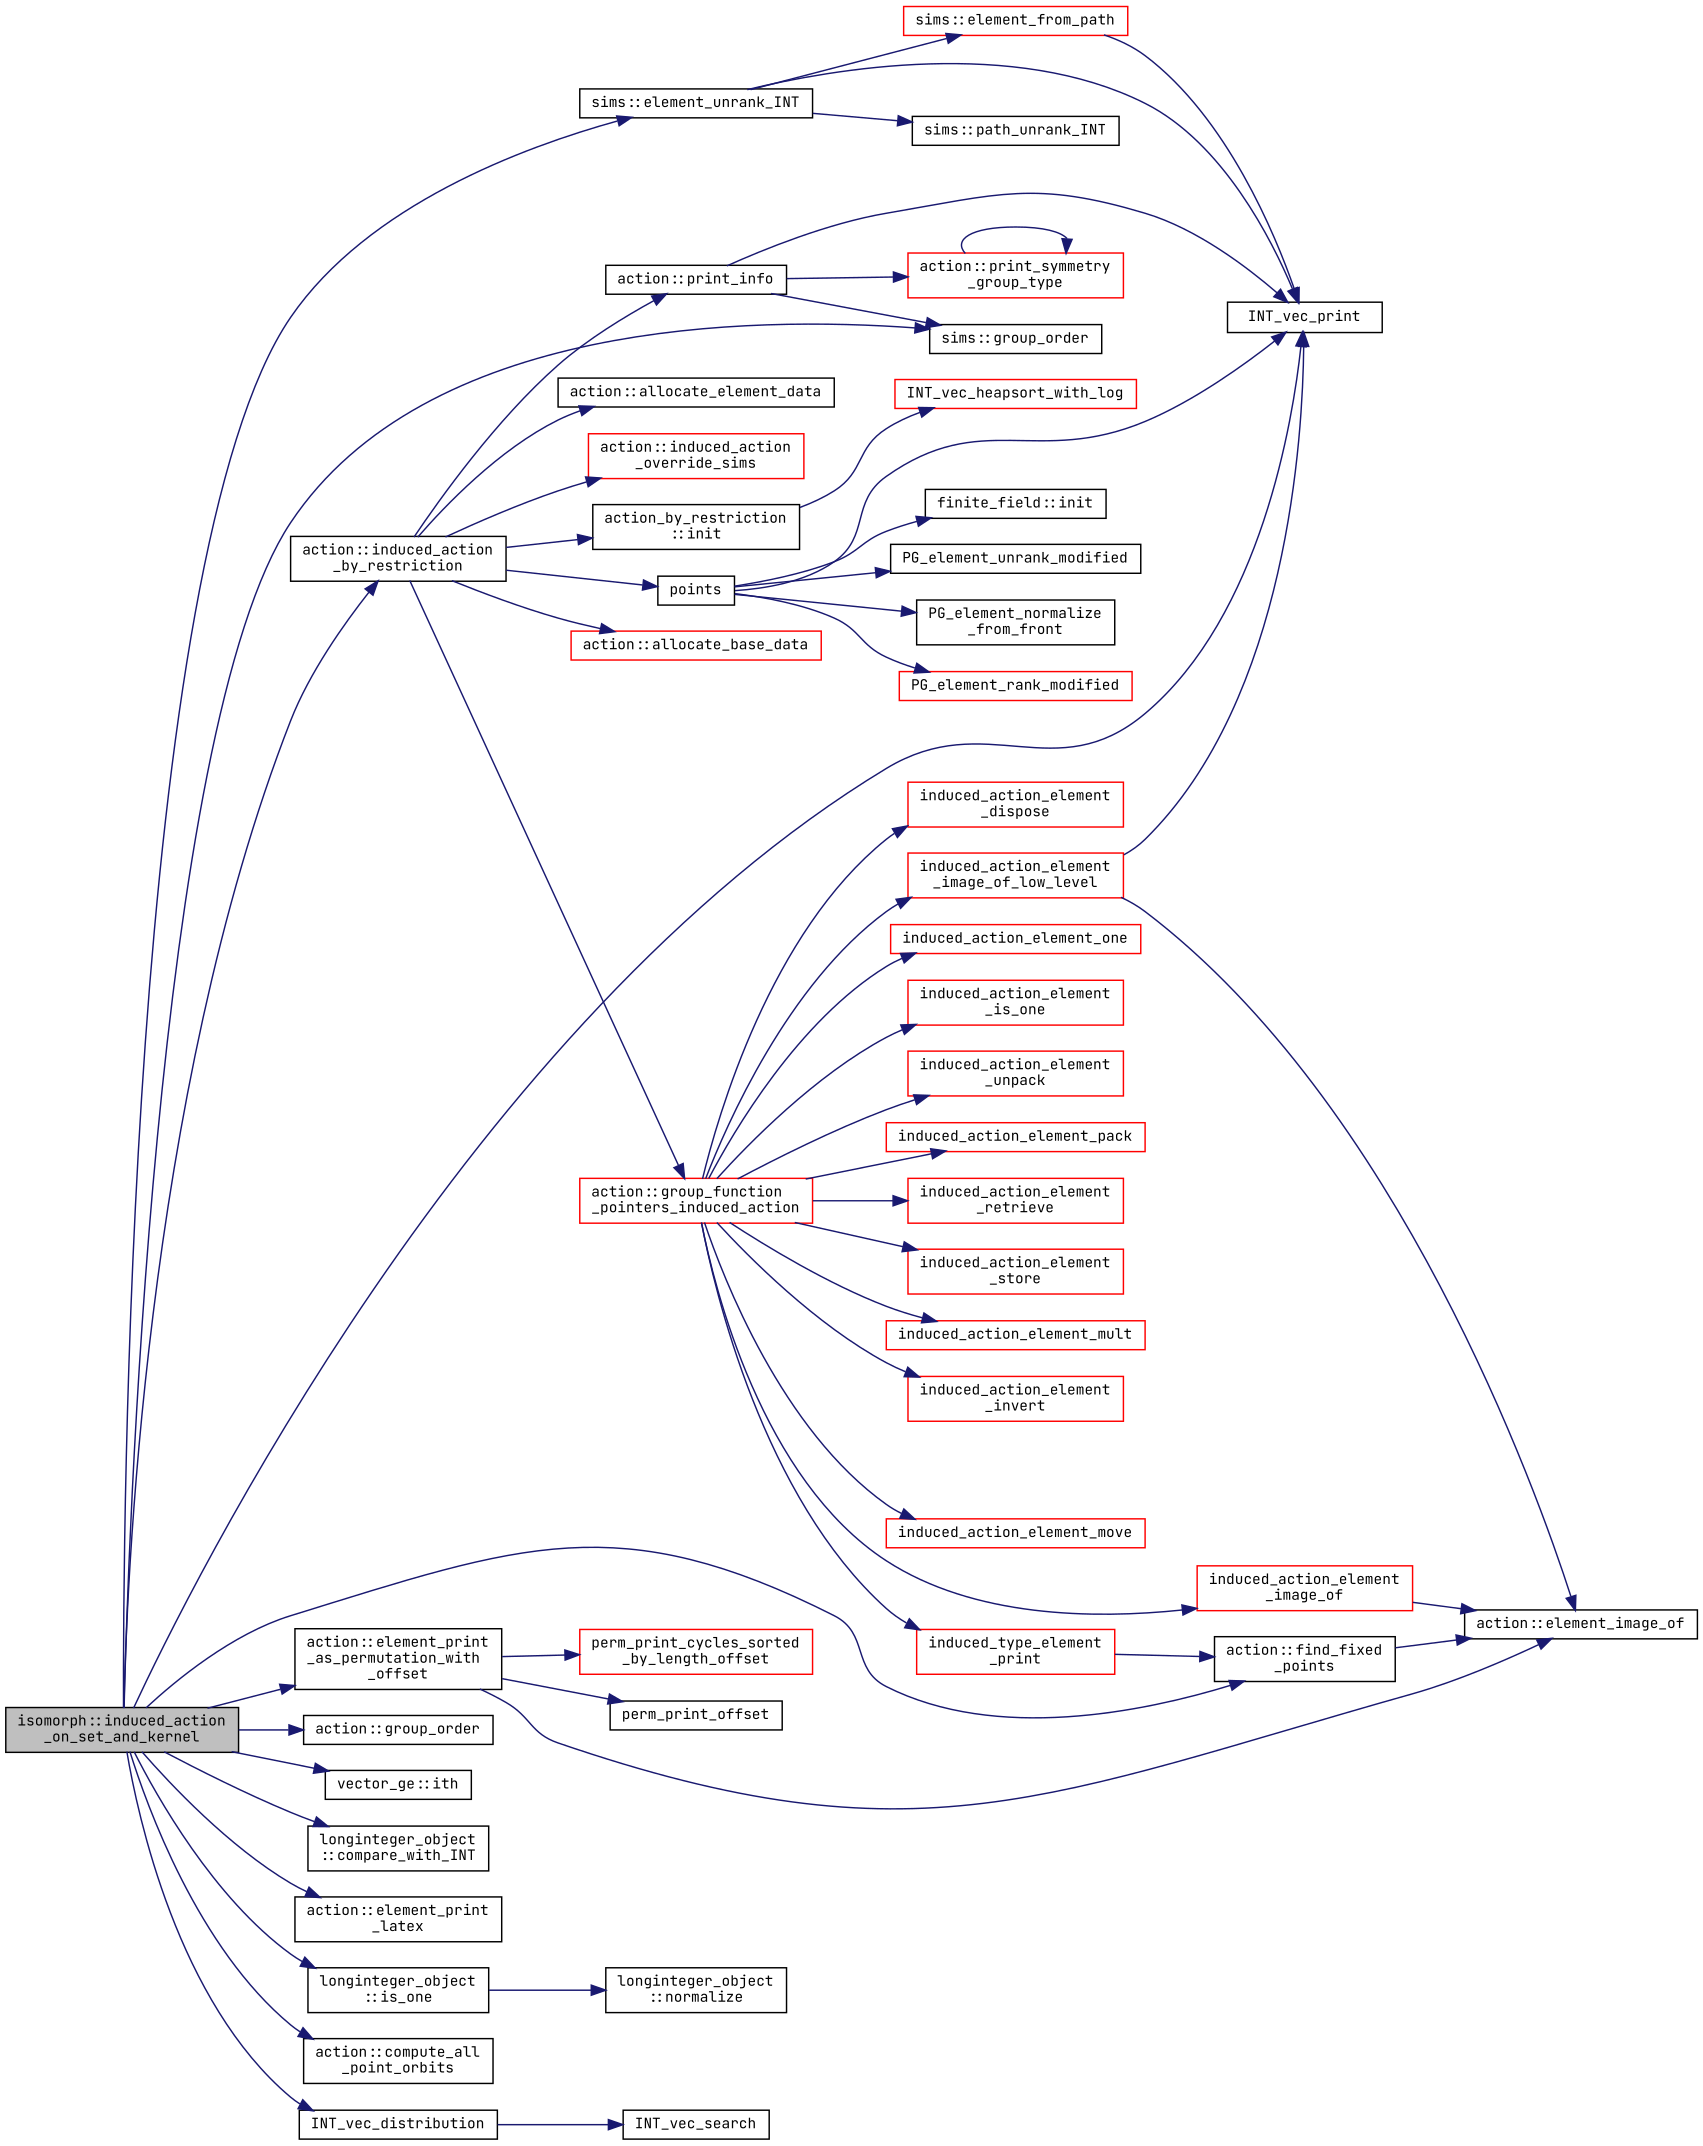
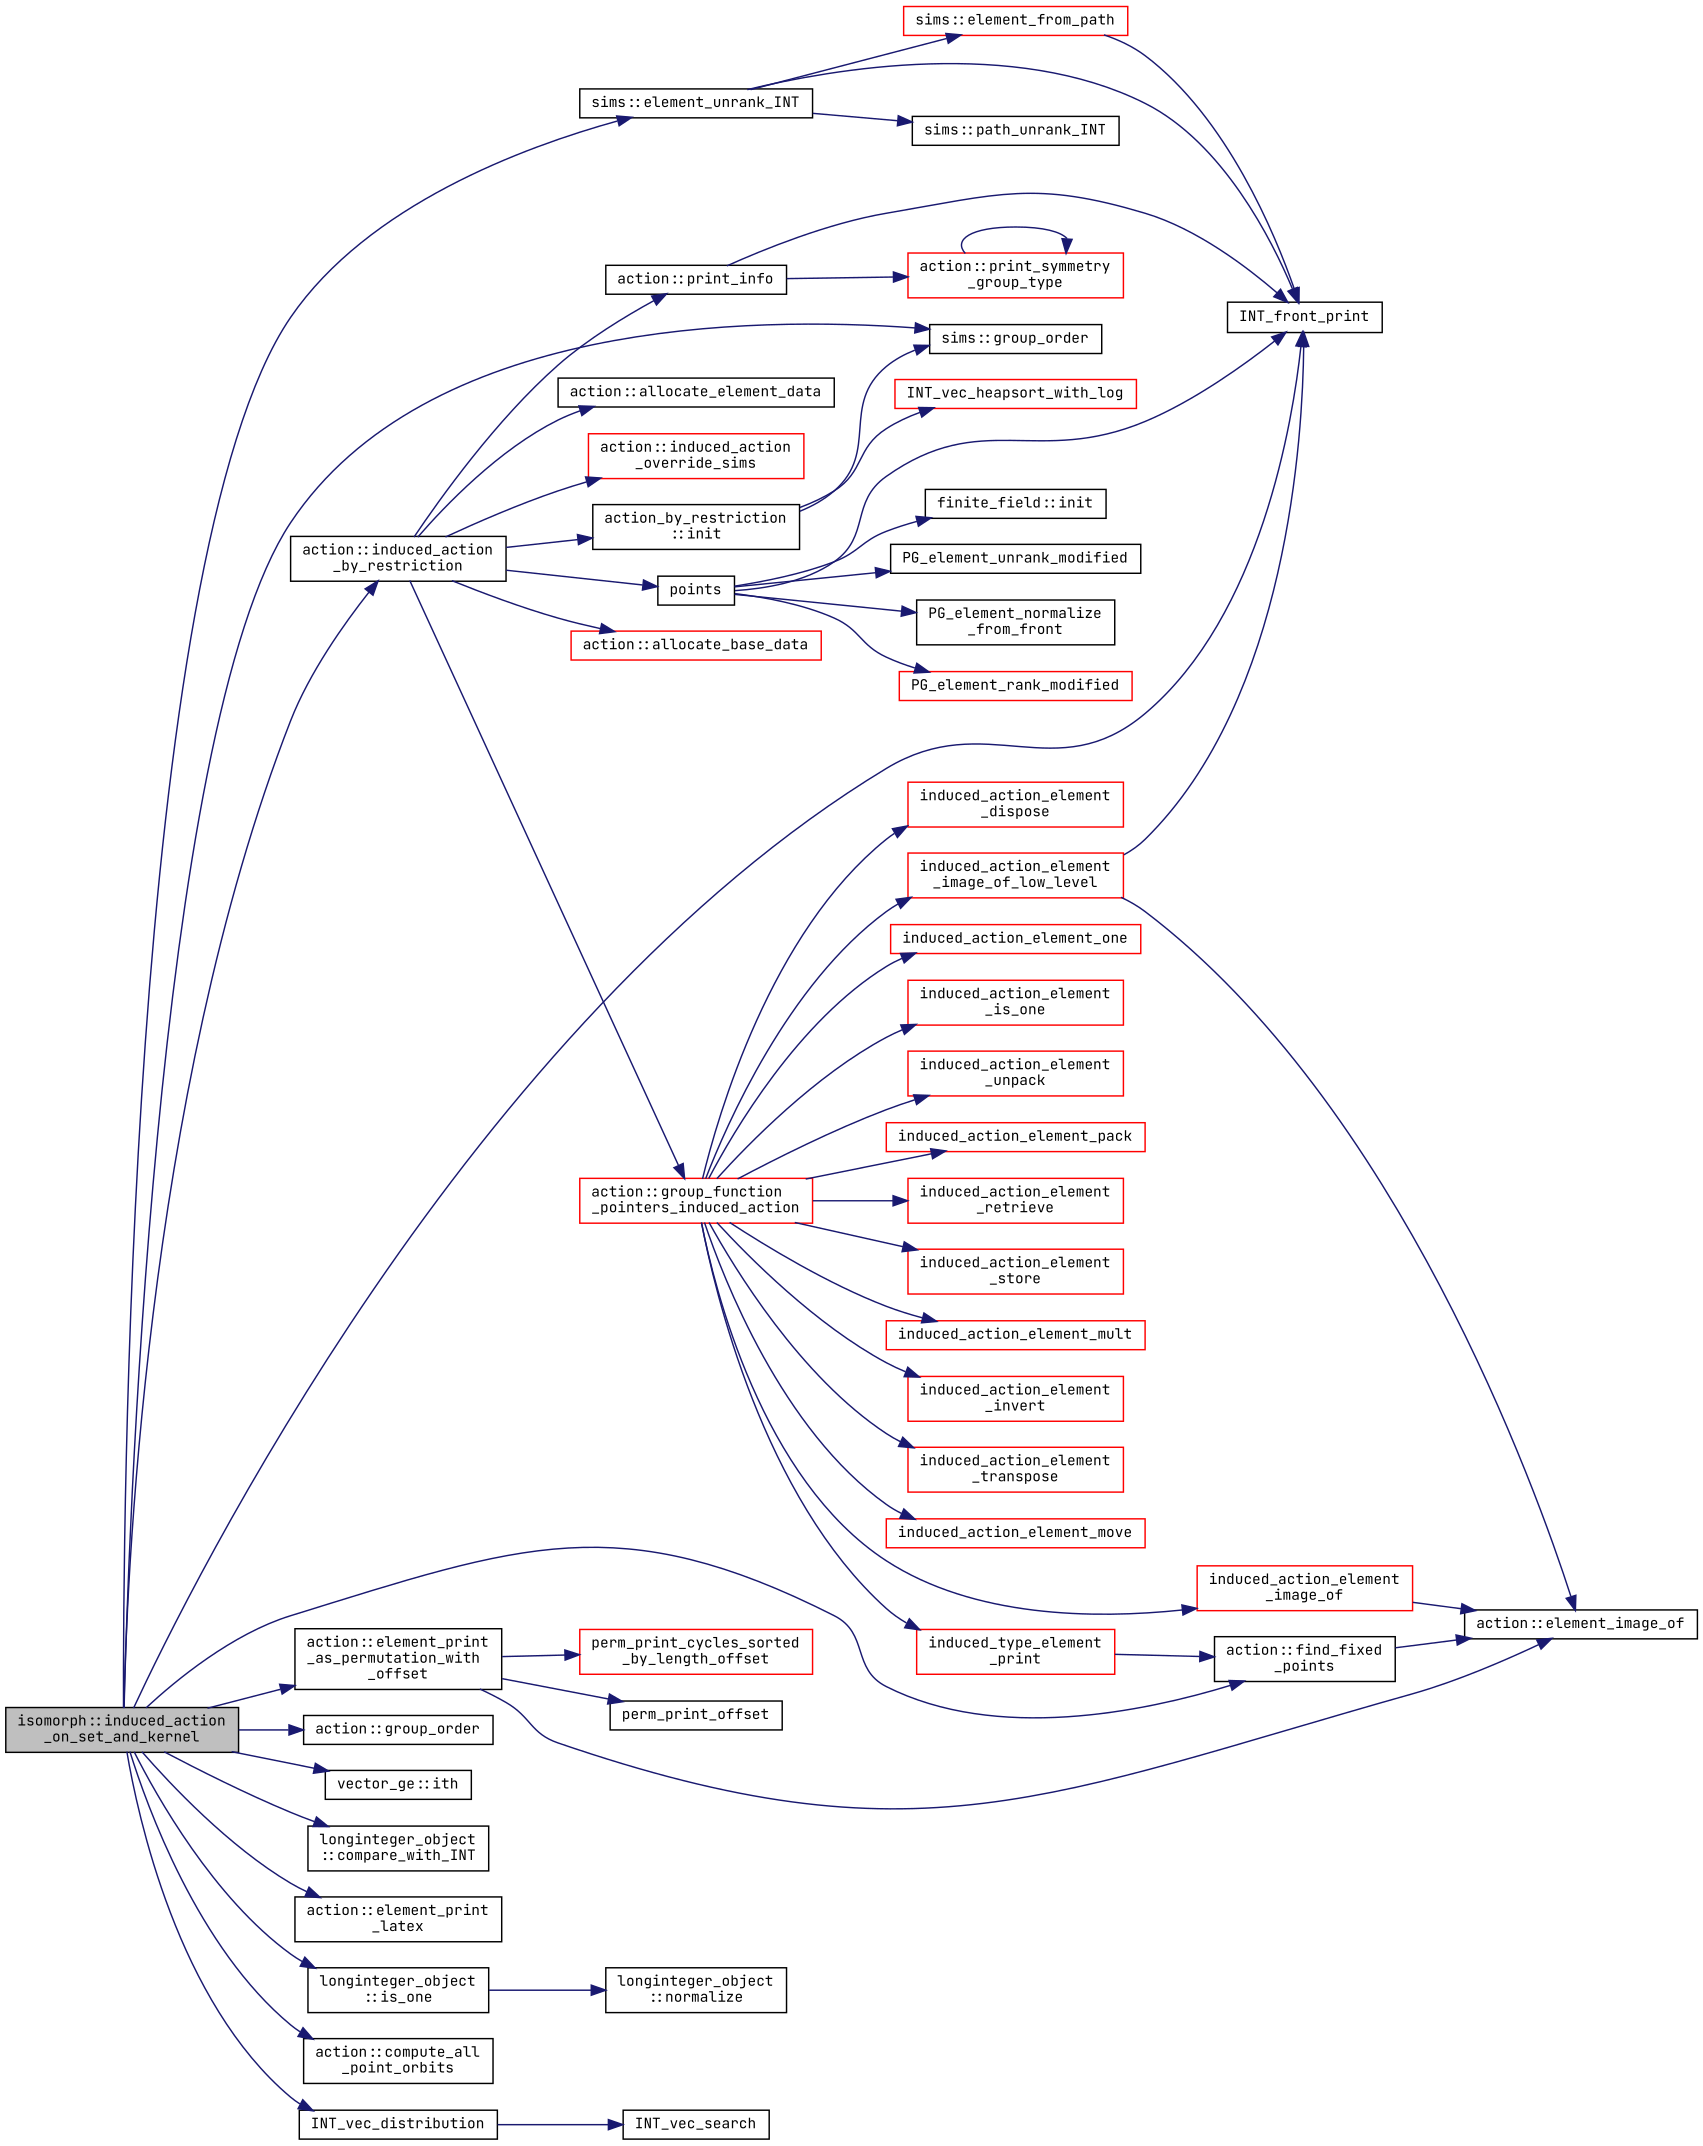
  digraph {
    fontname="JetBrains Mono"
    rankdir=LR
    node [color=black fillcolor=white fontname="JetBrains Mono" fontsize=10 shape=record style=filled]
    edge [color=midnightblue fontname="JetBrains Mono" fontsize=10 labelfontname=Helvetica labelfontsize=10 style=solid]
    n1 [fillcolor=grey75 fontcolor=black height=0.2 label="isomorph::induced_action\l_on_set_and_kernel" width=0.4]
-   n2 [height=0.2 label=INT_vec_print width=0.4]
+   n2 [height=0.2 label=INT_front_print width=0.4]
    n3 [height=0.2 label="action::induced_action\l_by_restriction" width=0.4]
    n4 [height=0.2 label="sims::group_order" width=0.4]
    n5 [height=0.2 label="action::find_fixed\l_points" width=0.4]
    n6 [height=0.2 label="action::group_order" width=0.4]
    n7 [height=0.2 label="action::element_print\l_as_permutation_with\l_offset" width=0.4]
    n8 [height=0.2 label="vector_ge::ith" width=0.4]
    n9 [height=0.2 label="longinteger_object\l::compare_with_INT" width=0.4]
    n10 [height=0.2 label="sims::element_unrank_INT" width=0.4]
    n11 [height=0.2 label="action::element_print\l_latex" width=0.4]
    n12 [height=0.2 label="longinteger_object\l::is_one" width=0.4]
    n13 [height=0.2 label="action::compute_all\l_point_orbits" width=0.4]
    n14 [height=0.2 label=INT_vec_distribution width=0.4]
    n15 [height=0.2 label="action::print_info" width=0.4]
    n16 [height=0.2 label="action_by_restriction\l::init" width=0.4]
    n17 [height=0.2 label=points width=0.4]
    n18 [color=red height=0.2 label="action::group_function\l_pointers_induced_action" width=0.4]
    n19 [color=red height=0.2 label="action::allocate_base_data" width=0.4]
    n20 [height=0.2 label="action::allocate_element_data" width=0.4]
    n21 [color=red height=0.2 label="action::induced_action\l_override_sims" width=0.4]
    n22 [height=0.2 label="action::element_image_of" width=0.4]
    n23 [height=0.2 label=perm_print_offset width=0.4]
    n24 [color=red height=0.2 label="perm_print_cycles_sorted\l_by_length_offset" width=0.4]
    n25 [height=0.2 label="sims::path_unrank_INT" width=0.4]
    n26 [color=red height=0.2 label="sims::element_from_path" width=0.4]
    n27 [height=0.2 label="longinteger_object\l::normalize" width=0.4]
    n28 [height=0.2 label=INT_vec_search width=0.4]
    n29 [color=red height=0.2 label="action::print_symmetry\l_group_type" width=0.4]
    n30 [color=red height=0.2 label=INT_vec_heapsort_with_log width=0.4]
    n31 [height=0.2 label="finite_field::init" width=0.4]
    n32 [height=0.2 label=PG_element_unrank_modified width=0.4]
    n33 [height=0.2 label="PG_element_normalize\l_from_front" width=0.4]
    n34 [color=red height=0.2 label=PG_element_rank_modified width=0.4]
    n35 [color=red height=0.2 label="induced_action_element\l_image_of" width=0.4]
    n36 [color=red height=0.2 label="induced_action_element\l_image_of_low_level" width=0.4]
    n37 [color=red height=0.2 label=induced_action_element_one width=0.4]
    n38 [color=red height=0.2 label="induced_action_element\l_is_one" width=0.4]
    n39 [color=red height=0.2 label="induced_action_element\l_unpack" width=0.4]
    n40 [color=red height=0.2 label=induced_action_element_pack width=0.4]
    n41 [color=red height=0.2 label="induced_action_element\l_retrieve" width=0.4]
    n42 [color=red height=0.2 label="induced_action_element\l_store" width=0.4]
    n43 [color=red height=0.2 label=induced_action_element_mult width=0.4]
    n44 [color=red height=0.2 label="induced_action_element\l_invert" width=0.4]
+   n45 [color=red height=0.2 label="induced_action_element\l_transpose" width=0.4]
    n46 [color=red height=0.2 label=induced_action_element_move width=0.4]
    n47 [color=red height=0.2 label="induced_action_element\l_dispose" width=0.4]
    n48 [color=red height=0.2 label="induced_type_element\l_print" width=0.4]
    n1 -> n2
    n1 -> n3
    n1 -> n4
    n1 -> n5
    n1 -> n6
    n1 -> n7
    n1 -> n8
    n1 -> n9
    n1 -> n10
    n1 -> n11
    n1 -> n12
    n1 -> n13
    n1 -> n14
    n3 -> n15
    n3 -> n16
    n3 -> n17
    n3 -> n18
    n3 -> n19
    n3 -> n20
    n3 -> n21
    n5 -> n22
    n7 -> n22
    n7 -> n23
    n7 -> n24
    n10 -> n2
    n10 -> n25
    n10 -> n26
    n12 -> n27
    n14 -> n28
    n15 -> n2
-   n15 -> n4
+   n16 -> n4
    n15 -> n29
    n16 -> n30
    n17 -> n2
    n17 -> n31
    n17 -> n32
    n17 -> n33
    n17 -> n34
    n18 -> n35
    n18 -> n36
    n18 -> n37
    n18 -> n38
    n18 -> n39
    n18 -> n40
    n18 -> n41
    n18 -> n42
    n18 -> n43
    n18 -> n44
+   n18 -> n45
    n18 -> n46
    n18 -> n47
    n18 -> n48
    n26 -> n2
    n29 -> n29
    n35 -> n22
    n36 -> n2
    n36 -> n22
    n48 -> n5
  }
